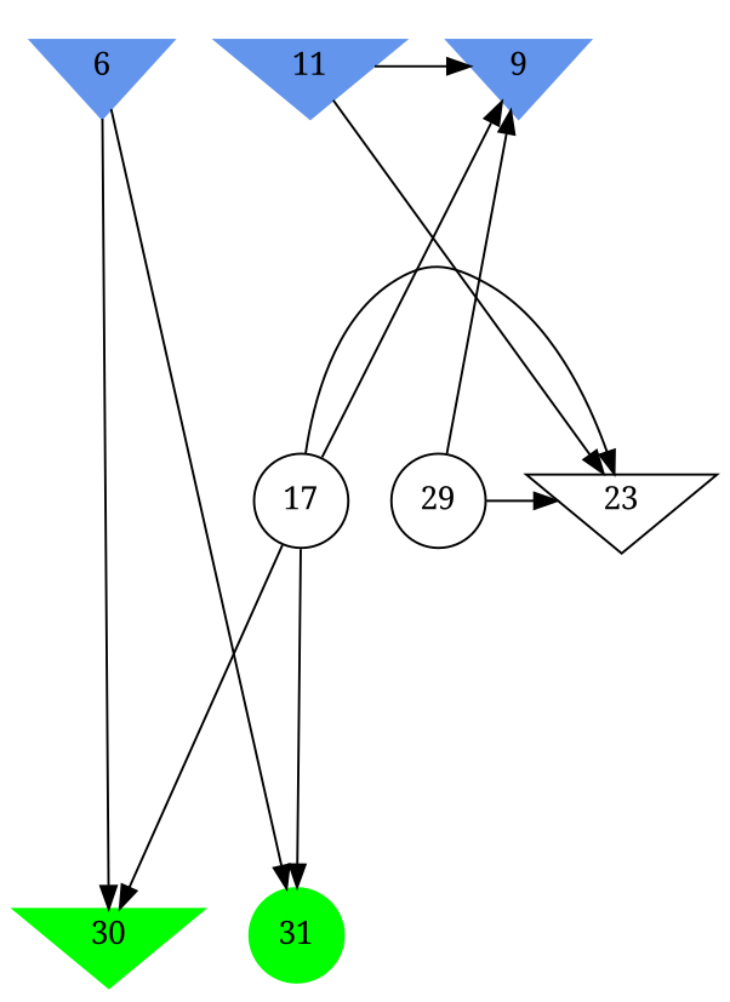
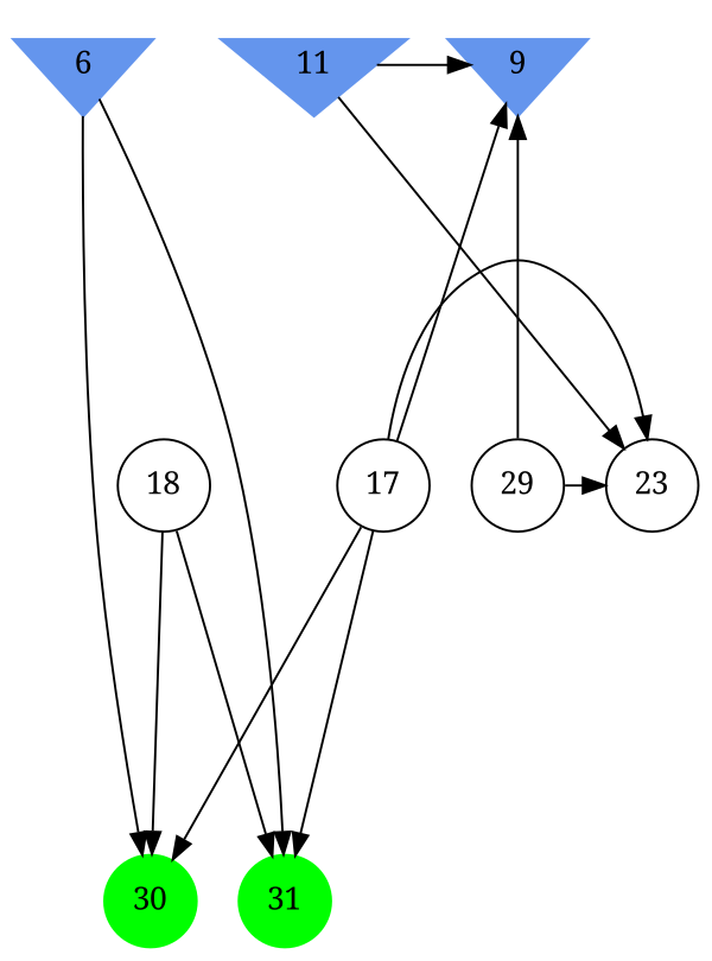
  digraph {
    fontname="Noto Serif"
    ranksep=2.0
    node [color=black fontname="Noto Serif" shape=circle style=filled]
    edge [fontname="Noto Serif"]
    6 [color=cornflowerblue shape=invtriangle]
    9 [color=cornflowerblue shape=invtriangle]
    11 [color=cornflowerblue shape=invtriangle]
    17 [style=""]
-   23 [shape=invtriangle style=""]
+   18 [style=""]
+   23 [style=""]
    29 [style=""]
-   30 [color=green shape=invtriangle]
+   30 [color=green]
    31 [color=green]
    subgraph sub_1 {
      rank=same
      6
      9
      11
    }
    subgraph sub_2 {
      rank=same
      17
+     18
      23
      29
    }
    subgraph sub_3 {
      rank=same
      30
      31
    }
    6 -> 30
    6 -> 31
    11 -> 9
    11 -> 23
    17 -> 9
    17 -> 23
    17 -> 30
    17 -> 31
+   18 -> 30
+   18 -> 31
    29 -> 9
    29 -> 23
  }
